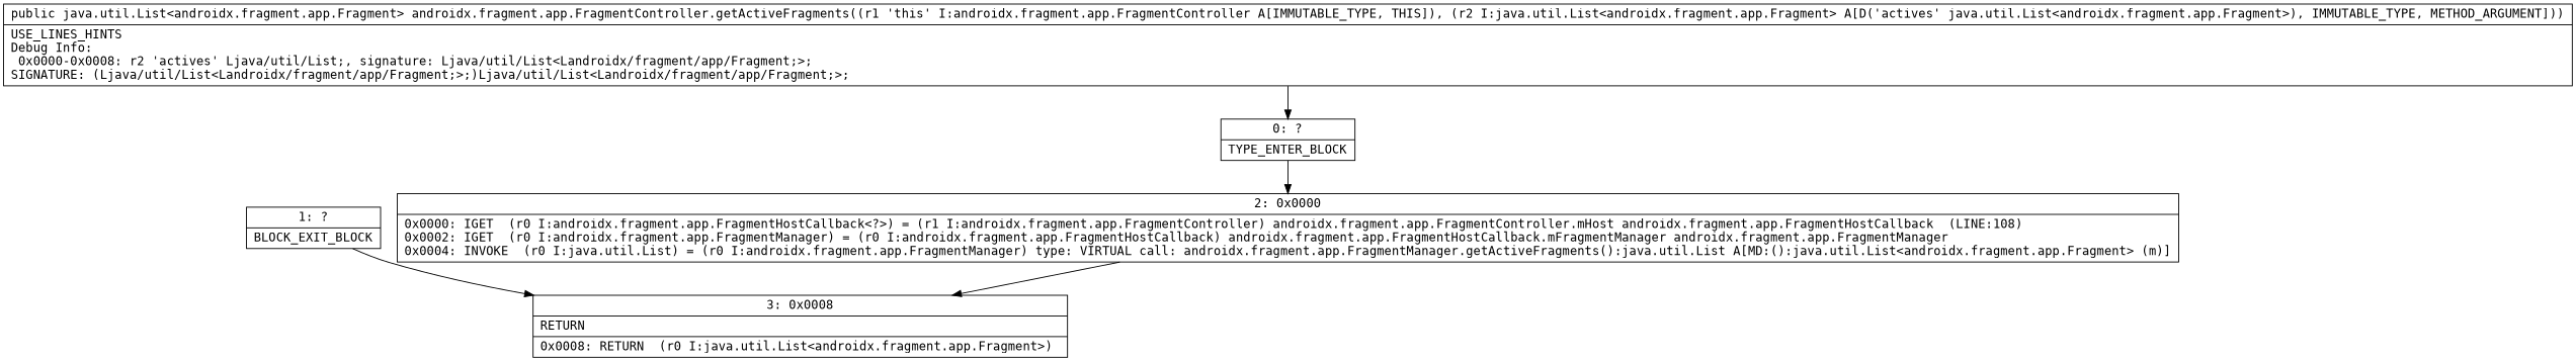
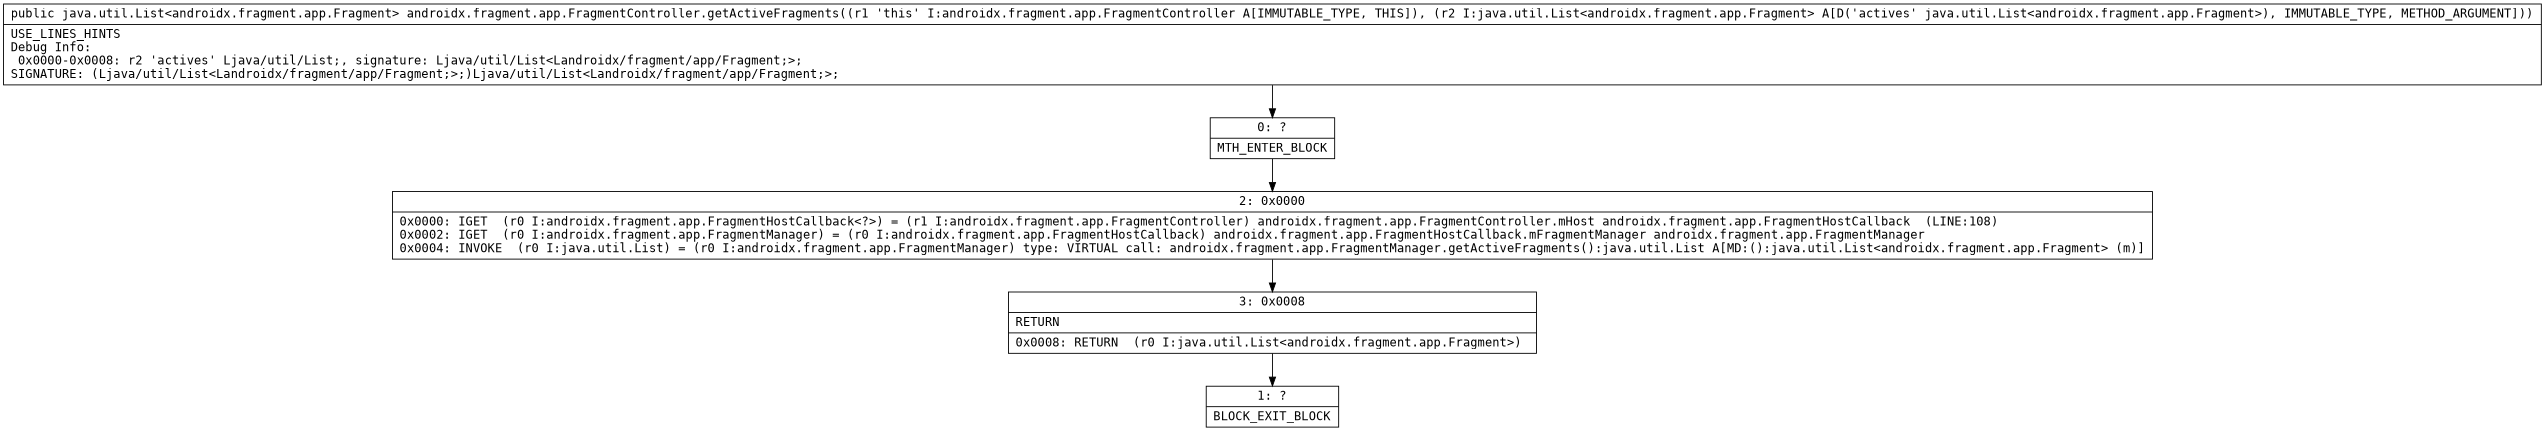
  digraph {
    fontname="DejaVu Sans Mono"
    node [fontname="DejaVu Sans Mono" shape=record]
    edge [fontname="DejaVu Sans Mono"]
-   n1 [label="{0\:\ ?|TYPE_ENTER_BLOCK\l}"]
+   n1 [label="{0\:\ ?|MTH_ENTER_BLOCK\l}"]
    n2 [label="{2\:\ 0x0000|0x0000: IGET  (r0 I:androidx.fragment.app.FragmentHostCallback\<?\>) = (r1 I:androidx.fragment.app.FragmentController) androidx.fragment.app.FragmentController.mHost androidx.fragment.app.FragmentHostCallback  (LINE:108)\l0x0002: IGET  (r0 I:androidx.fragment.app.FragmentManager) = (r0 I:androidx.fragment.app.FragmentHostCallback) androidx.fragment.app.FragmentHostCallback.mFragmentManager androidx.fragment.app.FragmentManager \l0x0004: INVOKE  (r0 I:java.util.List) = (r0 I:androidx.fragment.app.FragmentManager) type: VIRTUAL call: androidx.fragment.app.FragmentManager.getActiveFragments():java.util.List A[MD:():java.util.List\<androidx.fragment.app.Fragment\> (m)]\l}"]
    n3 [label="{3\:\ 0x0008|RETURN\l|0x0008: RETURN  (r0 I:java.util.List\<androidx.fragment.app.Fragment\>) \l}"]
    n4 [label="{1\:\ ?|BLOCK_EXIT_BLOCK\l}"]
    n5 [label="{public java.util.List\<androidx.fragment.app.Fragment\> androidx.fragment.app.FragmentController.getActiveFragments((r1 'this' I:androidx.fragment.app.FragmentController A[IMMUTABLE_TYPE, THIS]), (r2 I:java.util.List\<androidx.fragment.app.Fragment\> A[D('actives' java.util.List\<androidx.fragment.app.Fragment\>), IMMUTABLE_TYPE, METHOD_ARGUMENT]))  | USE_LINES_HINTS\lDebug Info:\l  0x0000\-0x0008: r2 'actives' Ljava\/util\/List;, signature: Ljava\/util\/List\<Landroidx\/fragment\/app\/Fragment;\>;\lSIGNATURE: (Ljava\/util\/List\<Landroidx\/fragment\/app\/Fragment;\>;)Ljava\/util\/List\<Landroidx\/fragment\/app\/Fragment;\>;\l}"]
    n1 -> n2
    n2 -> n3
-   n4 -> n3
+   n3 -> n4
    n5 -> n1
  }
